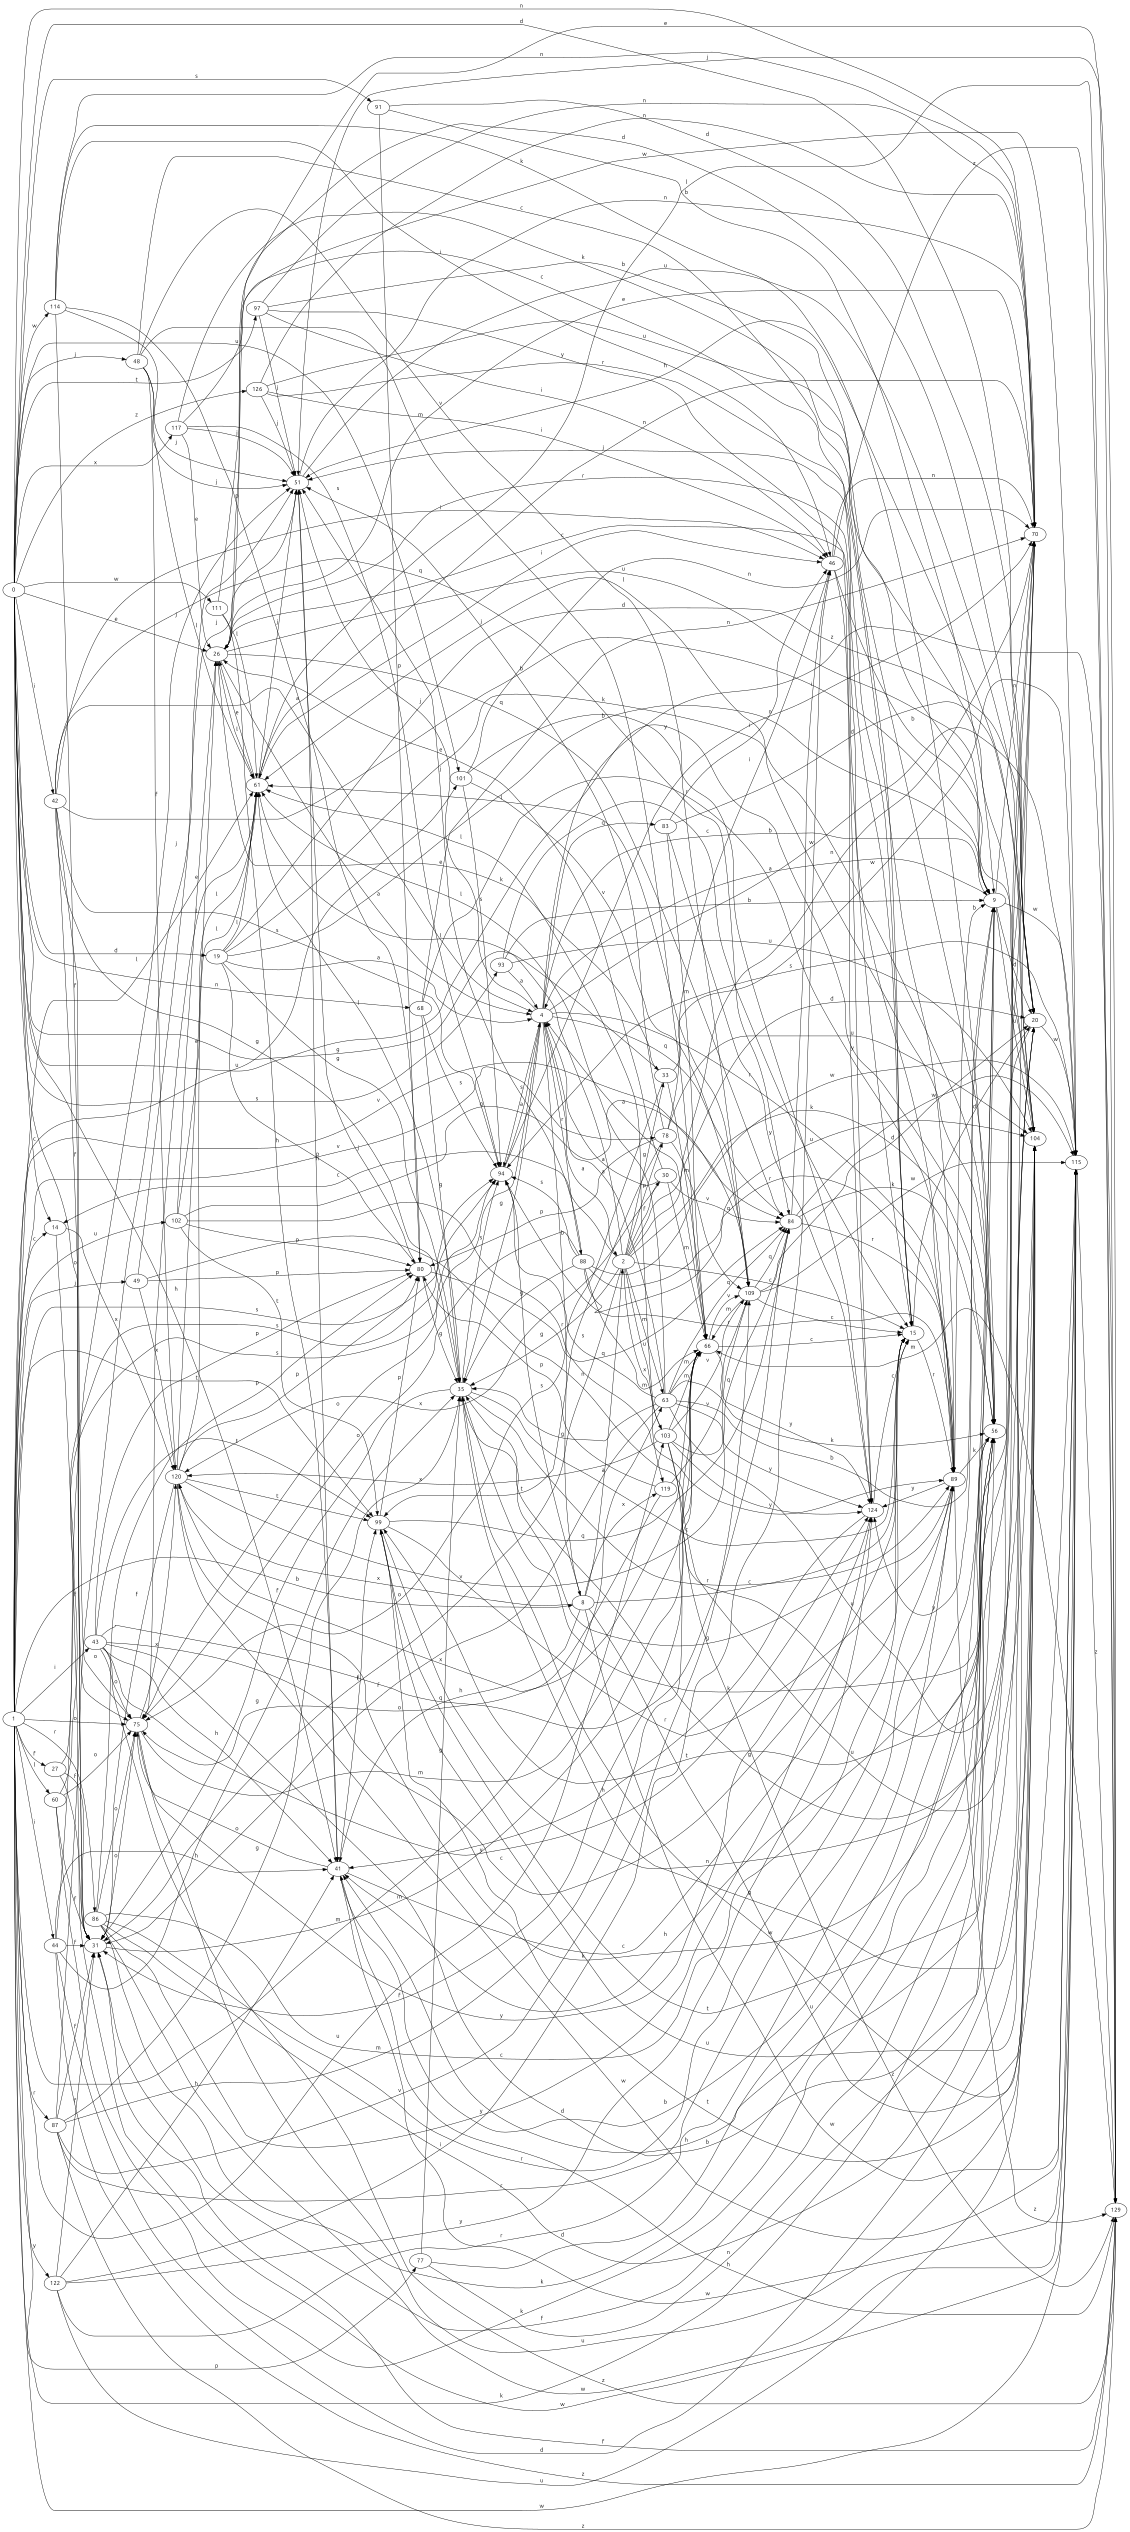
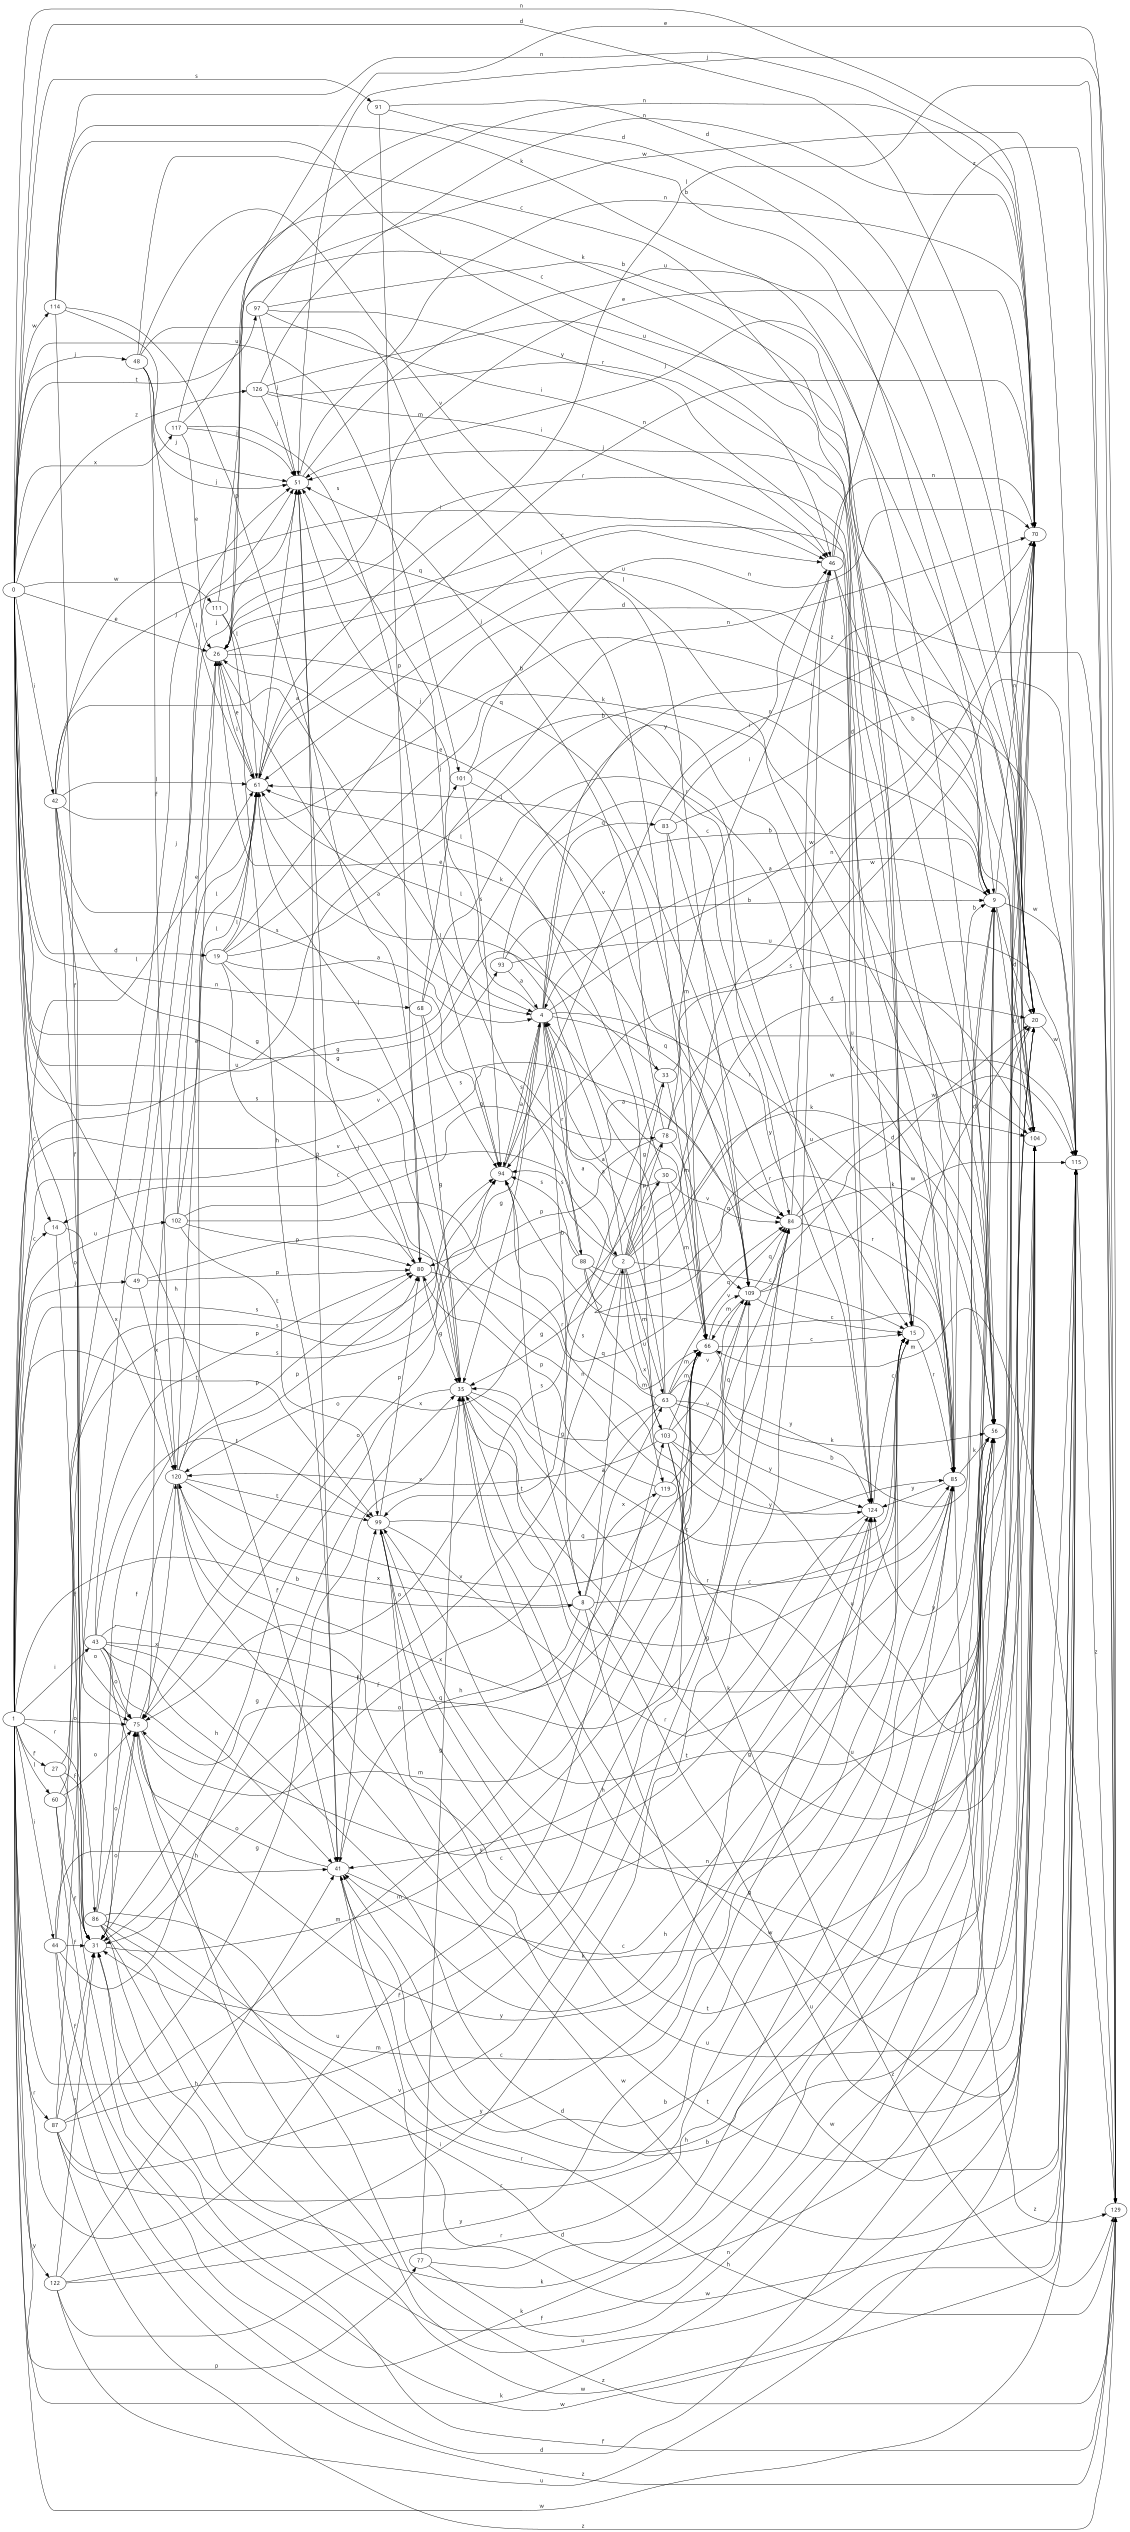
  strict digraph {
    fontname=Ubuntu
    rankdir=LR
    node [fontname=Ubuntu]
    edge [fontname=Ubuntu]
    0
    14
    19
    20
    26
    33
    41
    42
    48
    56
    68
    70
    75
    91
    93
    97
    101
    111
    114
    117
    126
    31
    120
    61
    35
    4
    9
    80
    115
    15
    84
-   89
+   89 [label=85]
    104
    66
    99
    94
    46
    109
    51
    124
    1
    8
    27
    43
    44
    49
    60
    63
    77
    78
    86
    87
    102
    103
    122
    2
    119
    129
    30
    83
    88
    0 -> 14 [label=c]
    0 -> 19 [label=d]
    0 -> 20 [label=d]
    0 -> 26 [label=e]
    0 -> 33 [label=g]
    0 -> 41 [label=h]
    0 -> 42 [label=i]
    0 -> 48 [label=j]
    0 -> 56 [label=k]
    0 -> 68 [label=n]
    0 -> 70 [label=n]
    0 -> 75 [label=o]
    0 -> 91 [label=s]
    0 -> 93 [label=s]
    0 -> 97 [label=t]
    0 -> 101 [label=u]
    0 -> 111 [label=w]
    0 -> 114 [label=w]
    0 -> 117 [label=x]
    0 -> 126 [label=z]
    14 -> 31 [label=f]
    14 -> 120 [label=x]
    19 -> 20 [label=d]
    19 -> 56 [label=k]
    19 -> 61 [label=l]
    19 -> 35 [label=g]
    19 -> 4 [label=a]
    19 -> 9 [label=b]
    19 -> 80 [label=p]
    20 -> 35 [label=g]
    20 -> 115 [label=w]
    26 -> 61 [label=l]
    26 -> 4 [label=a]
    26 -> 115 [label=w]
    26 -> 15 [label=c]
    26 -> 84 [label=q]
    26 -> 89 [label=r]
    26 -> 104 [label=u]
    33 -> 26 [label=e]
    33 -> 75 [label=o]
    33 -> 115 [label=w]
    33 -> 66 [label=m]
    41 -> 75 [label=o]
    41 -> 9 [label=b]
    41 -> 115 [label=w]
    41 -> 15 [label=c]
    41 -> 99 [label=t]
    42 -> 75 [label=o]
    42 -> 31 [label=f]
+   42 -> 61 [label=l]
    42 -> 35 [label=g]
    42 -> 4 [label=a]
    42 -> 9 [label=b]
    42 -> 84 [label=q]
    42 -> 94 [label=s]
    42 -> 46 [label=i]
    48 -> 120 [label=f]
    48 -> 61 [label=l]
    48 -> 15 [label=c]
    48 -> 66 [label=m]
    48 -> 109 [label=v]
    48 -> 51 [label=j]
    56 -> 31 [label=f]
    56 -> 61 [label=l]
    56 -> 99 [label=t]
    68 -> 70 [label=n]
    68 -> 35 [label=g]
    68 -> 89 [label=r]
    68 -> 94 [label=s]
    70 -> 26 [label=e]
    70 -> 41 [label=h]
    70 -> 99 [label=t]
    75 -> 120 [label=x]
    75 -> 61 [label=l]
    75 -> 104 [label=u]
    75 -> 66 [label=m]
    75 -> 124 [label=y]
    91 -> 20 [label=d]
    91 -> 9 [label=b]
    91 -> 80 [label=p]
    93 -> 4 [label=a]
    93 -> 9 [label=b]
    93 -> 15 [label=c]
    93 -> 104 [label=u]
    97 -> 70 [label=n]
    97 -> 9 [label=b]
    97 -> 46 [label=i]
    97 -> 51 [label=j]
    97 -> 124 [label=y]
    101 -> 70 [label=n]
    101 -> 94 [label=s]
    101 -> 109 [label=v]
    101 -> 124 [label=y]
    111 -> 20 [label=d]
    111 -> 41 [label=h]
    111 -> 61 [label=l]
    114 -> 56 [label=k]
    114 -> 70 [label=n]
    114 -> 31 [label=f]
    114 -> 80 [label=p]
    114 -> 46 [label=i]
    114 -> 51 [label=j]
    117 -> 26 [label=e]
    117 -> 56 [label=k]
    117 -> 15 [label=c]
    117 -> 94 [label=s]
    117 -> 51 [label=j]
    126 -> 70 [label=n]
    126 -> 89 [label=r]
    126 -> 104 [label=u]
    126 -> 46 [label=i]
    126 -> 51 [label=j]
    31 -> 75 [label=o]
    31 -> 66 [label=m]
    120 -> 26 [label=e]
    120 -> 56 [label=k]
    120 -> 31 [label=f]
    120 -> 61 [label=l]
    120 -> 80 [label=p]
    120 -> 115 [label=w]
    120 -> 99 [label=t]
    120 -> 109 [label=v]
    61 -> 26 [label=e]
    61 -> 70 [label=n]
    61 -> 46 [label=i]
    61 -> 51 [label=j]
    35 -> 56 [label=k]
    35 -> 31 [label=f]
    35 -> 61 [label=l]
    35 -> 115 [label=w]
    35 -> 15 [label=c]
    35 -> 89 [label=r]
-   35 -> 94 [label=s]
+   2 -> 94 [label=s]
    4 -> 75 [label=o]
    4 -> 35 [label=g]
    4 -> 9 [label=b]
    4 -> 115 [label=w]
    4 -> 84 [label=q]
    4 -> 89 [label=r]
    4 -> 94 [label=s]
    4 -> 51 [label=j]
    4 -> 8 [label=b]
    4 -> 2 [label=a]
    4 -> 129 [label=z]
    4 -> 83 [label=q]
    4 -> 88 [label=r]
    9 -> 20 [label=d]
    9 -> 41 [label=h]
    9 -> 70 [label=n]
    9 -> 4 [label=a]
    9 -> 115 [label=w]
    9 -> 104 [label=u]
    9 -> 124 [label=y]
    80 -> 35 [label=g]
    80 -> 84 [label=q]
    80 -> 51 [label=j]
    115 -> 94 [label=s]
    115 -> 129 [label=z]
    15 -> 20 [label=d]
    15 -> 89 [label=r]
    15 -> 51 [label=j]
    84 -> 56 [label=k]
    84 -> 115 [label=w]
    84 -> 89 [label=r]
    84 -> 46 [label=i]
    89 -> 56 [label=k]
    89 -> 35 [label=g]
    89 -> 9 [label=b]
    89 -> 124 [label=y]
    89 -> 129 [label=z]
    104 -> 35 [label=g]
    104 -> 99 [label=t]
-   104 -> 51 [label=h]
+   104 -> 51 [label=j]
    66 -> 31 [label=f]
    66 -> 120 [label=x]
    66 -> 4 [label=a]
    66 -> 15 [label=c]
    66 -> 109 [label=v]
    66 -> 124 [label=y]
    99 -> 70 [label=n]
    99 -> 80 [label=p]
    99 -> 84 [label=q]
    99 -> 89 [label=r]
    99 -> 104 [label=u]
    94 -> 70 [label=n]
    94 -> 4 [label=a]
    94 -> 89 [label=r]
    46 -> 70 [label=n]
    46 -> 9 [label=b]
    46 -> 124 [label=y]
    46 -> 129 [label=z]
    109 -> 20 [label=d]
    109 -> 61 [label=l]
    109 -> 115 [label=w]
    109 -> 15 [label=c]
    109 -> 84 [label=q]
    109 -> 66 [label=m]
    51 -> 41 [label=h]
    51 -> 70 [label=n]
    51 -> 104 [label=u]
    124 -> 41 [label=h]
    124 -> 15 [label=c]
    1 -> 14 [label=c]
    1 -> 56 [label=k]
    1 -> 75 [label=o]
    1 -> 101 [label=u]
    1 -> 61 [label=l]
    1 -> 115 [label=w]
    1 -> 99 [label=t]
    1 -> 94 [label=s]
    1 -> 109 [label=v]
    1 -> 8 [label=b]
    1 -> 27 [label=f]
    1 -> 43 [label=i]
    1 -> 44 [label=i]
    1 -> 49 [label=j]
    1 -> 60 [label=l]
    1 -> 63 [label=m]
    1 -> 77 [label=p]
    1 -> 78 [label=v]
    1 -> 86 [label=r]
    1 -> 87 [label=r]
    1 -> 102 [label=u]
    1 -> 103 [label=u]
    1 -> 122 [label=y]
    8 -> 41 [label=h]
    8 -> 120 [label=x]
    8 -> 115 [label=w]
    8 -> 15 [label=c]
    8 -> 104 [label=u]
    8 -> 94 [label=s]
    8 -> 2 [label=a]
    8 -> 119 [label=x]
    27 -> 31 [label=f]
    27 -> 115 [label=w]
    27 -> 94 [label=s]
    43 -> 20 [label=d]
    43 -> 41 [label=h]
    43 -> 75 [label=o]
    43 -> 80 [label=p]
    43 -> 15 [label=c]
    43 -> 84 [label=q]
    43 -> 99 [label=t]
    43 -> 124 [label=y]
    43 -> 129 [label=z]
    44 -> 20 [label=d]
    44 -> 41 [label=h]
    44 -> 31 [label=f]
    44 -> 35 [label=g]
    44 -> 51 [label=j]
    44 -> 129 [label=z]
    49 -> 70 [label=n]
    49 -> 120 [label=x]
    49 -> 80 [label=p]
    49 -> 51 [label=j]
    60 -> 56 [label=k]
    60 -> 75 [label=o]
    60 -> 31 [label=f]
    60 -> 94 [label=s]
    63 -> 56 [label=k]
    63 -> 31 [label=f]
    63 -> 61 [label=l]
    63 -> 35 [label=g]
    63 -> 4 [label=a]
    63 -> 9 [label=b]
    63 -> 84 [label=q]
    63 -> 104 [label=u]
    63 -> 66 [label=m]
    63 -> 94 [label=s]
    63 -> 124 [label=y]
    77 -> 70 [label=n]
    77 -> 35 [label=g]
    77 -> 9 [label=b]
    78 -> 80 [label=p]
    78 -> 104 [label=u]
    78 -> 99 [label=t]
    78 -> 46 [label=i]
    78 -> 109 [label=v]
    78 -> 51 [label=j]
    86 -> 20 [label=d]
    86 -> 56 [label=k]
    86 -> 75 [label=o]
    86 -> 80 [label=p]
    86 -> 115 [label=w]
    86 -> 15 [label=c]
    86 -> 89 [label=r]
    86 -> 124 [label=y]
    87 -> 31 [label=f]
    87 -> 35 [label=g]
    87 -> 89 [label=r]
    87 -> 66 [label=m]
    87 -> 109 [label=v]
    87 -> 51 [label=j]
    87 -> 129 [label=z]
    102 -> 26 [label=e]
    102 -> 61 [label=l]
    102 -> 80 [label=p]
    102 -> 84 [label=q]
    102 -> 89 [label=r]
    102 -> 99 [label=t]
    103 -> 120 [label=x]
    103 -> 61 [label=l]
    103 -> 84 [label=q]
    103 -> 104 [label=u]
    103 -> 66 [label=m]
    103 -> 109 [label=v]
    103 -> 124 [label=y]
    103 -> 129 [label=z]
    122 -> 41 [label=h]
    122 -> 31 [label=f]
    122 -> 89 [label=r]
    122 -> 104 [label=u]
    122 -> 46 [label=i]
    122 -> 124 [label=y]
    2 -> 14 [label=c]
    2 -> 20 [label=d]
    2 -> 33 [label=g]
    2 -> 56 [label=k]
    2 -> 70 [label=n]
    2 -> 31 [label=f]
    2 -> 61 [label=l]
    2 -> 35 [label=g]
    2 -> 15 [label=c]
    2 -> 63 [label=m]
    2 -> 78 [label=p]
    2 -> 103 [label=u]
    2 -> 119 [label=x]
    2 -> 30 [label=f]
    119 -> 75 [label=o]
    119 -> 80 [label=p]
    119 -> 109 [label=v]
    129 -> 26 [label=e]
    129 -> 41 [label=h]
    129 -> 31 [label=f]
    129 -> 61 [label=l]
    129 -> 66 [label=m]
    129 -> 51 [label=j]
    30 -> 26 [label=e]
    30 -> 120 [label=x]
    30 -> 4 [label=a]
    30 -> 84 [label=q]
    30 -> 66 [label=m]
    83 -> 20 [label=d]
    83 -> 66 [label=m]
    83 -> 46 [label=i]
    83 -> 124 [label=y]
    88 -> 75 [label=o]
-   88 -> 35 [label=g]
    88 -> 115 [label=w]
    88 -> 89 [label=r]
    88 -> 104 [label=u]
    88 -> 66 [label=m]
    88 -> 94 [label=s]
    88 -> 51 [label=j]
  }
